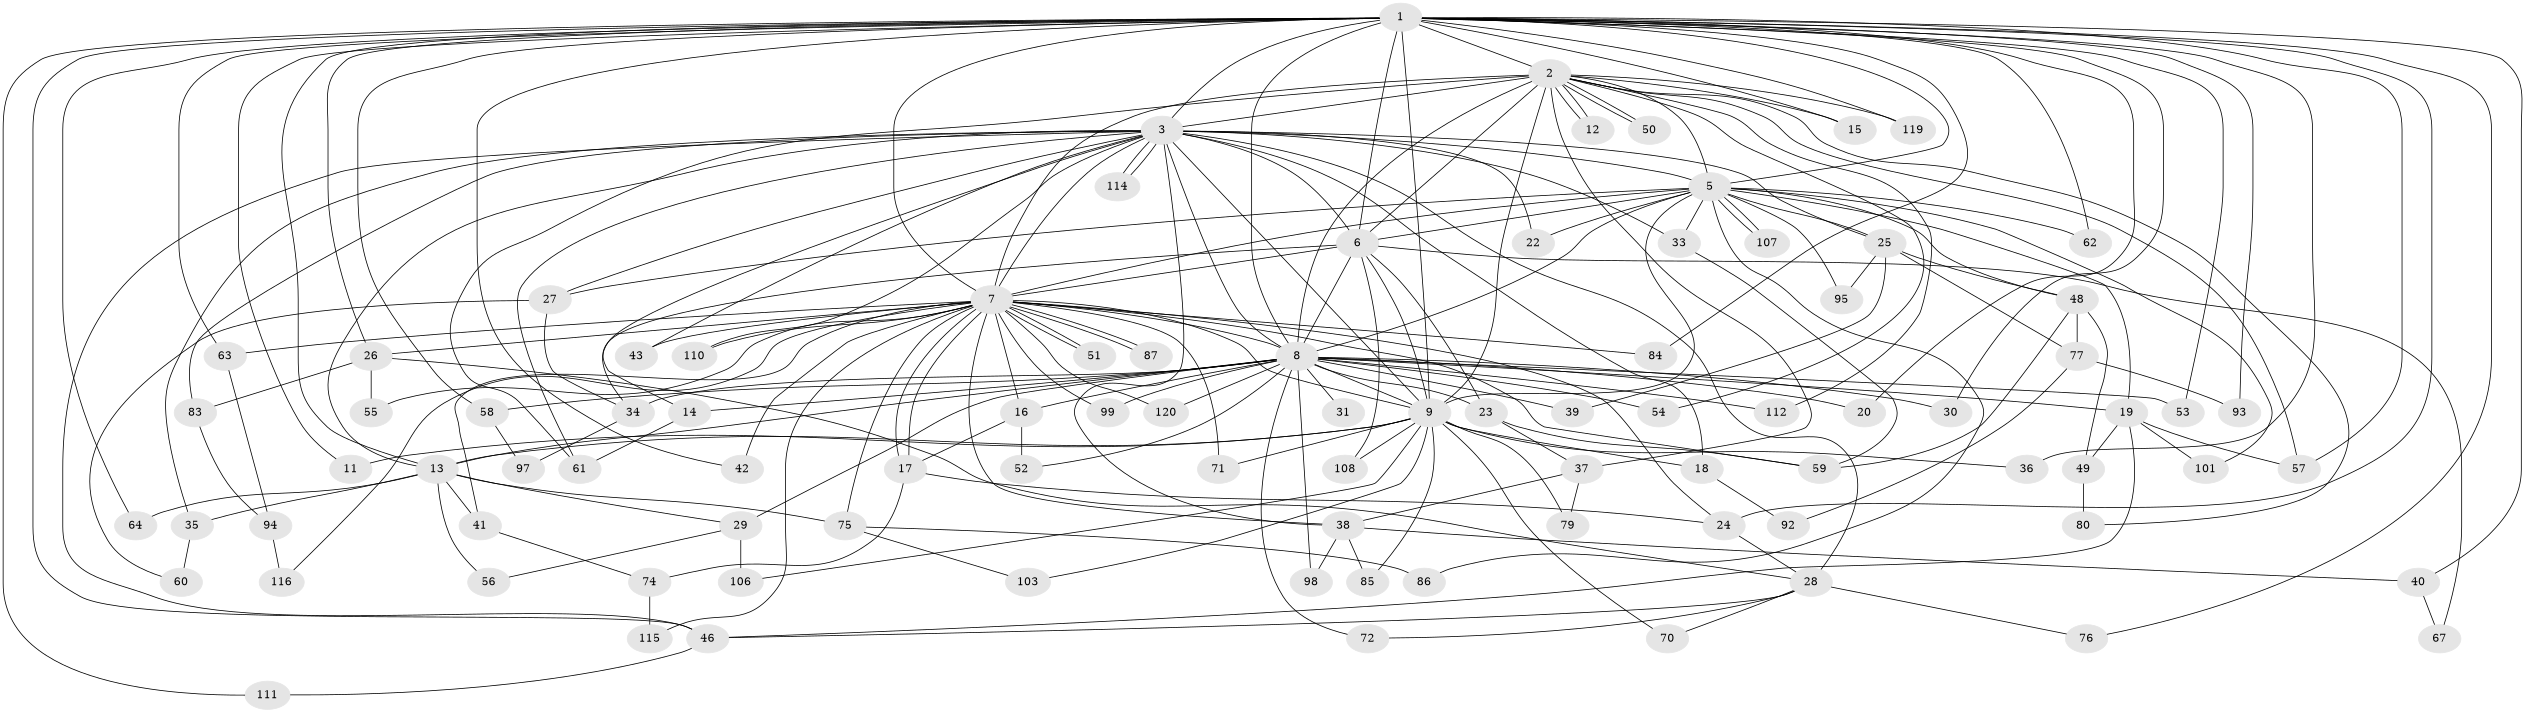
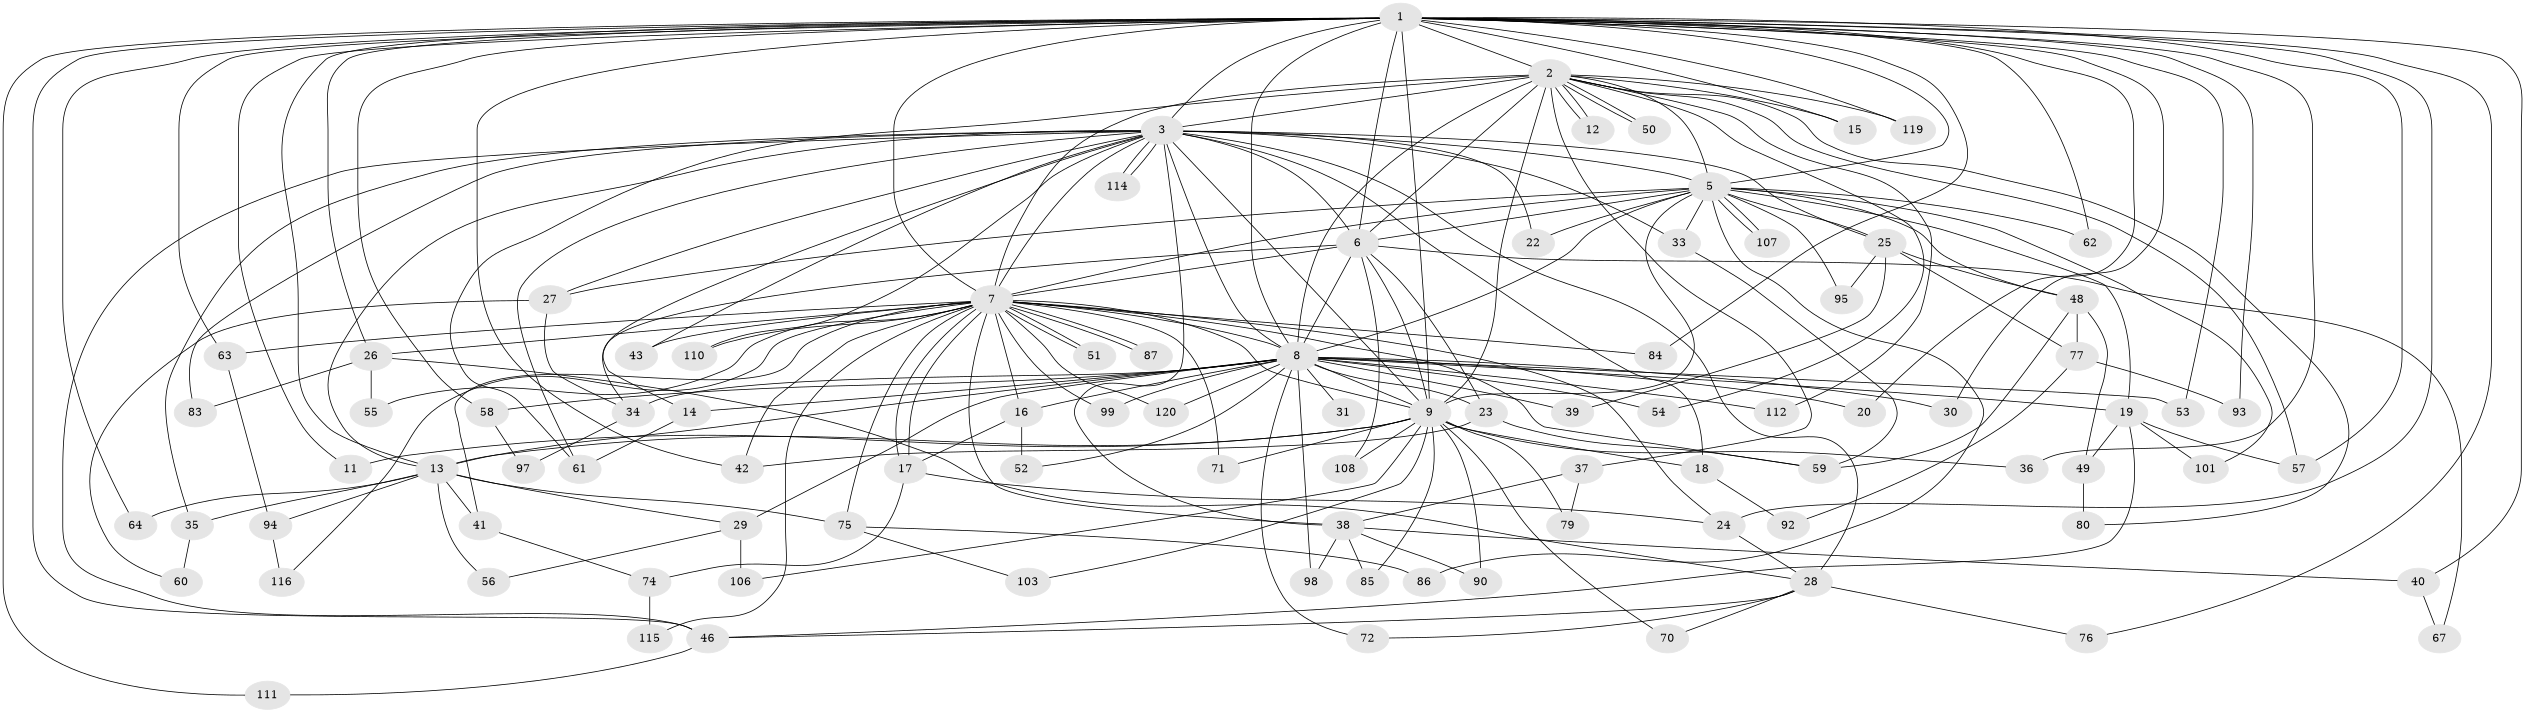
  graph {
    node [color=gray90 style=filled]
    1 [super="+4"]
    2 [super="+88"]
    3 [super="+68"]
    5 [super="+66"]
    6
    7 [super="+32"]
    8 [super="+10"]
    9 [super="+100"]
    11 [super="+45"]
    13 [super="+105"]
    15
    20
    24
    26 [super="+102"]
    30 [super="+113"]
    36
    40
    42
    46 [super="+47"]
    53
    57 [super="+82"]
    58
    62
    63
    64
    76
    84
    93
    111
    119
    12
    37 [super="+69"]
    50
    54
    61 [super="+117"]
    80
    112
    14
    18
    22
    25
    27
    28
    33
    35
    38
    43
    83
    110
    114
    19 [super="+96"]
    48 [super="+81"]
    86
    95
    101
    107
    23
    34 [super="+78"]
    67
    108
    16 [super="+73"]
    17 [super="+91"]
    41 [super="+118"]
    51
    55
    59 [super="+65"]
    71
    75
    87
    99
    115
    116
    120
    29 [super="+104"]
    31
    39
    52
    72
    98
    70
    79
    85
+   90
    103
    106
    56
    94
    97
    92
    77
    60
    49
    74
    1 -- 2 [weight=2]
    1 -- 3 [weight=2]
    1 -- 5 [weight=2]
    1 -- 6 [weight=2]
    1 -- 7 [weight=2]
    1 -- 8 [weight=4]
    1 -- 9 [weight=2]
    1 -- 11
    1 -- 13
    1 -- 15
    1 -- 20
    1 -- 24
    1 -- 26
    1 -- 30 [weight=2]
    1 -- 36
    1 -- 40
    1 -- 42
    1 -- 46
    1 -- 53
    1 -- 57
    1 -- 58
    1 -- 62
    1 -- 63
    1 -- 64
    1 -- 76
    1 -- 84
    1 -- 93
    1 -- 111
    1 -- 119
    2 -- 3
    2 -- 5
    2 -- 6
    2 -- 7 [weight=2]
    2 -- 8 [weight=2]
    2 -- 9 [weight=2]
    2 -- 15
    2 -- 57
    2 -- 119
    2 -- 12
    2 -- 12
    2 -- 37
    2 -- 50
    2 -- 50
    2 -- 54
    2 -- 61
    2 -- 80
    2 -- 112
    3 -- 5
    3 -- 6
    3 -- 7 [weight=2]
    3 -- 8 [weight=2]
    3 -- 9
    3 -- 13
    3 -- 46
    3 -- 61
    3 -- 14
    3 -- 18
    3 -- 22
    3 -- 25
    3 -- 27
    3 -- 28
    3 -- 33
    3 -- 35
    3 -- 38
    3 -- 43
    3 -- 83
    3 -- 110
    3 -- 114
    3 -- 114
    5 -- 6
    5 -- 7
    5 -- 8 [weight=3]
    5 -- 9
    5 -- 62
    5 -- 22
    5 -- 25
    5 -- 27
    5 -- 33
    5 -- 19
    5 -- 48
    5 -- 86
    5 -- 95
    5 -- 101
    5 -- 107
    5 -- 107
    6 -- 7
    6 -- 8 [weight=2]
    6 -- 9
    6 -- 23
    6 -- 34
    6 -- 67
    6 -- 108
    7 -- 8 [weight=2]
    7 -- 9
    7 -- 24
    7 -- 26
    7 -- 42
    7 -- 63
    7 -- 84
    7 -- 38
    7 -- 43
    7 -- 110
    7 -- 16
    7 -- 17
    7 -- 17
    7 -- 41
    7 -- 51
    7 -- 51
    7 -- 55
    7 -- 59
    7 -- 71
    7 -- 75
    7 -- 87
    7 -- 87
    7 -- 99
    7 -- 115
    7 -- 116
    7 -- 120
    8 -- 9 [weight=2]
    8 -- 13
    8 -- 20
    8 -- 30
    8 -- 53
    8 -- 58
    8 -- 54
    8 -- 112
    8 -- 14
    8 -- 19
    8 -- 23
    8 -- 34
    8 -- 16
    8 -- 99
    8 -- 120
    8 -- 29 [weight=2]
    8 -- 31
    8 -- 39
    8 -- 52
    8 -- 72
    8 -- 98
    9 -- 11 [weight=2]
    9 -- 13
    9 -- 36
    9 -- 18
    9 -- 108
    9 -- 71
    9 -- 70
    9 -- 79
    9 -- 85
+   9 -- 90
    9 -- 103
    9 -- 106
    13 -- 64
    13 -- 35
    13 -- 41 [weight=2]
    13 -- 75
    13 -- 29
    13 -- 56
-   83 -- 94
+   13 -- 94
    24 -- 28
    26 -- 28
    26 -- 83
    26 -- 55
    40 -- 67
    46 -- 111
    58 -- 97
    63 -- 94
    37 -- 38
    37 -- 79
    14 -- 61
    18 -- 92
    25 -- 48
    25 -- 95
    25 -- 39
    25 -- 77
    27 -- 34
    27 -- 60
    28 -- 46
    28 -- 76
    28 -- 72
    28 -- 70
    33 -- 59
    35 -- 60
    38 -- 40
    38 -- 98
    38 -- 85
+   38 -- 90
    19 -- 46
    19 -- 57
    19 -- 101
    19 -- 49
    48 -- 59
    48 -- 77
    48 -- 49
-   23 -- 37
+   23 -- 42
    23 -- 59
    34 -- 97
    16 -- 17
    16 -- 52
    17 -- 24
    17 -- 74
    41 -- 74
    75 -- 86
    75 -- 103
    29 -- 106
    29 -- 56
    94 -- 116
    77 -- 93
    77 -- 92
    49 -- 80
    74 -- 115
  }
